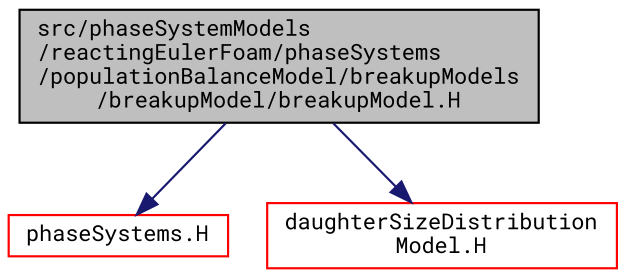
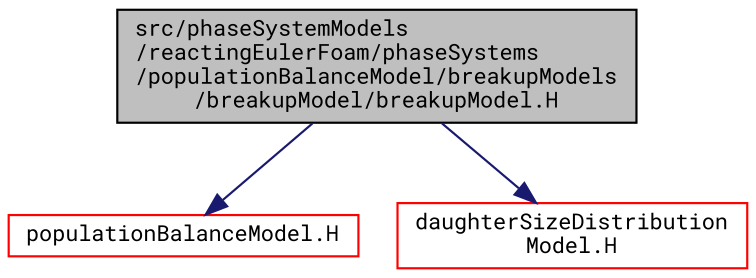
  digraph {
    fontname="Roboto Mono"
    node [color=red fontname="Roboto Mono" fontsize=10 shape=record]
    edge [color=midnightblue fontname="Roboto Mono" fontsize=10 labelfontname=Helvetica labelfontsize=10 style=solid]
    n1 [color=black fillcolor=grey75 fontcolor=black height=0.2 label="src/phaseSystemModels\l/reactingEulerFoam/phaseSystems\l/populationBalanceModel/breakupModels\l/breakupModel/breakupModel.H" style=filled width=0.4]
-   n2 [height=0.2 label="phaseSystems.H" width=0.4]
+   n2 [height=0.2 label="populationBalanceModel.H" width=0.4]
    n3 [height=0.2 label="daughterSizeDistribution\lModel.H" width=0.4]
    n1 -> n2
    n1 -> n3
  }
